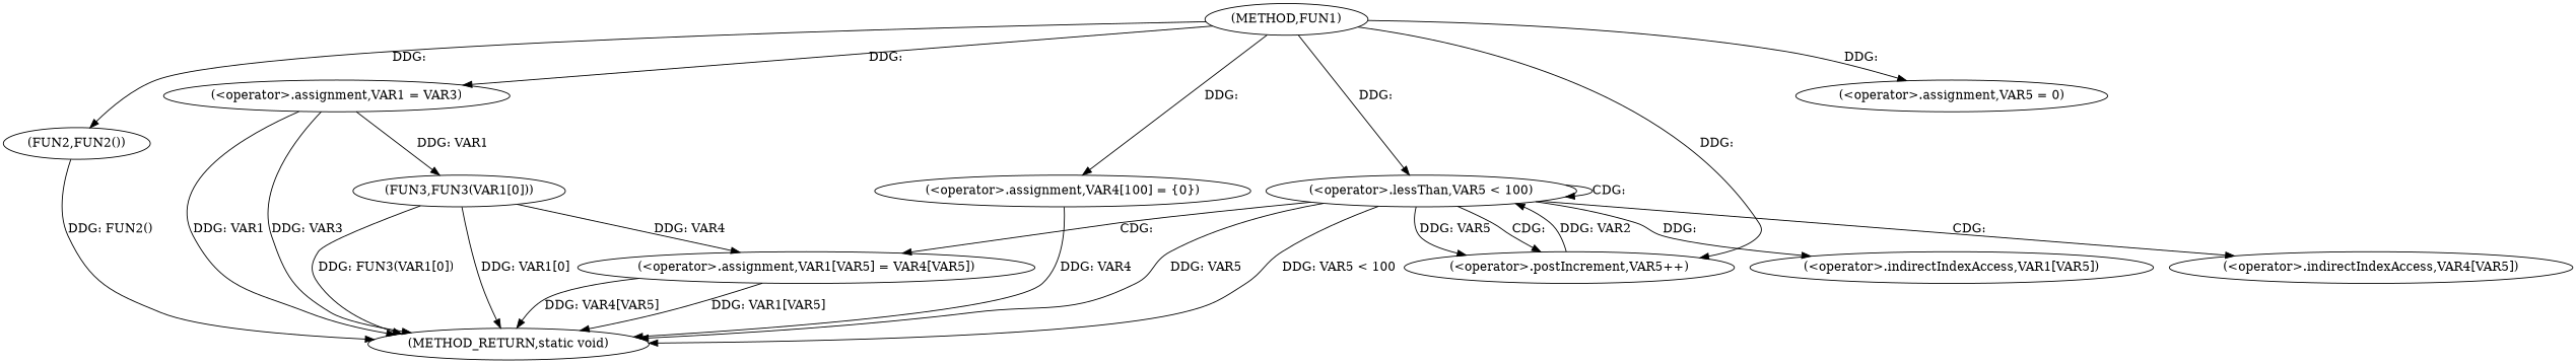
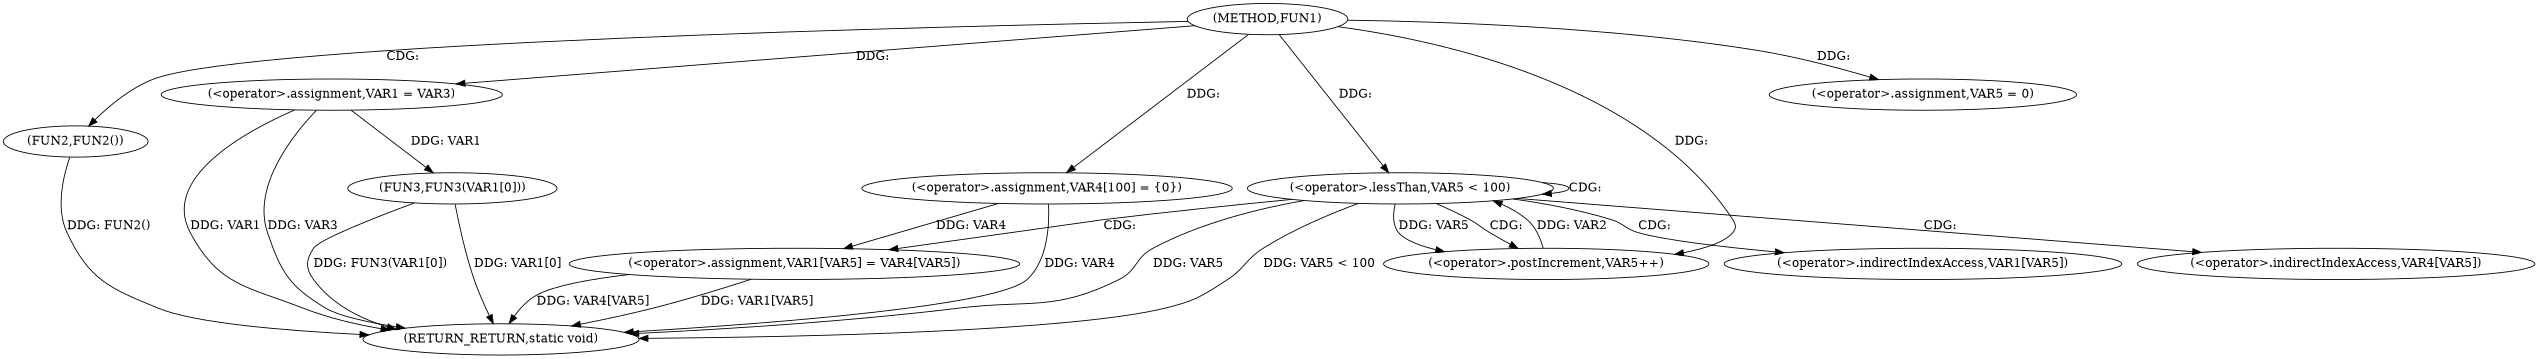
  digraph {
    n1 [label="(METHOD,FUN1)"]
    n2 [label="(FUN2,FUN2())"]
    n3 [label="(<operator>.assignment,VAR1 = VAR3)"]
    n4 [label="(<operator>.assignment,VAR4[100] = {0})"]
    n5 [label="(<operator>.assignment,VAR5 = 0)"]
    n6 [label="(<operator>.lessThan,VAR5 < 100)"]
    n7 [label="(<operator>.postIncrement,VAR5++)"]
-   n8 [label="(METHOD_RETURN,static void)"]
+   n8 [label="(RETURN_RETURN,static void)"]
    n9 [label="(FUN3,FUN3(VAR1[0]))"]
    n10 [label="(<operator>.assignment,VAR1[VAR5] = VAR4[VAR5])"]
    n11 [label="(<operator>.indirectIndexAccess,VAR1[VAR5])"]
    n12 [label="(<operator>.indirectIndexAccess,VAR4[VAR5])"]
-   n1 -> n2 [label="DDG: "]
+   n1 -> n2 [label="CDG: "]
    n1 -> n3 [label="DDG: "]
    n1 -> n4 [label="DDG: "]
    n1 -> n5 [label="DDG: "]
    n1 -> n6 [label="DDG: "]
    n1 -> n7 [label="DDG: "]
    n2 -> n8 [label="DDG: FUN2()"]
    n3 -> n8 [label="DDG: VAR3"]
    n3 -> n8 [label="DDG: VAR1"]
    n3 -> n9 [label="DDG: VAR1"]
    n4 -> n8 [label="DDG: VAR4"]
-   n9 -> n10 [label="DDG: VAR4"]
+   n4 -> n10 [label="DDG: VAR4"]
    n6 -> n6 [label="CDG: "]
    n6 -> n7 [label="DDG: VAR5"]
    n6 -> n7 [label="CDG: "]
    n6 -> n8 [label="DDG: VAR5 < 100"]
    n6 -> n8 [label="DDG: VAR5"]
    n6 -> n10 [label="CDG: "]
-   n6 -> n11 [label="DDG: "]
+   n6 -> n11 [label="CDG: "]
    n6 -> n12 [label="CDG: "]
    n7 -> n6 [label="DDG: VAR2"]
    n9 -> n8 [label="DDG: FUN3(VAR1[0])"]
    n9 -> n8 [label="DDG: VAR1[0]"]
    n10 -> n8 [label="DDG: VAR1[VAR5]"]
    n10 -> n8 [label="DDG: VAR4[VAR5]"]
  }
